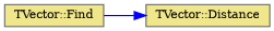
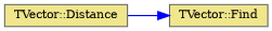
  digraph {
    rankdir=RL
    fontname="DejaVu Serif"
    node [fillcolor=khaki fontname="DejaVu Serif" fontsize=10 shape=box style=filled]
    n1 [color=gray40 fontcolor=black height=0.2 label="TVector::Find" width=0.4]
    n2 [color=grey40 height=0.2 label="TVector::Distance" width=0.4]
-   n2 -> n1 [color=blue dir=back fontname="DejaVu Serif" fontsize=10 labelfontname=Helvetica labelfontsize=10 style=solid]
+   n1 -> n2 [color=blue dir=back fontname="DejaVu Serif" fontsize=10 labelfontname=Helvetica labelfontsize=10 style=solid]
  }
